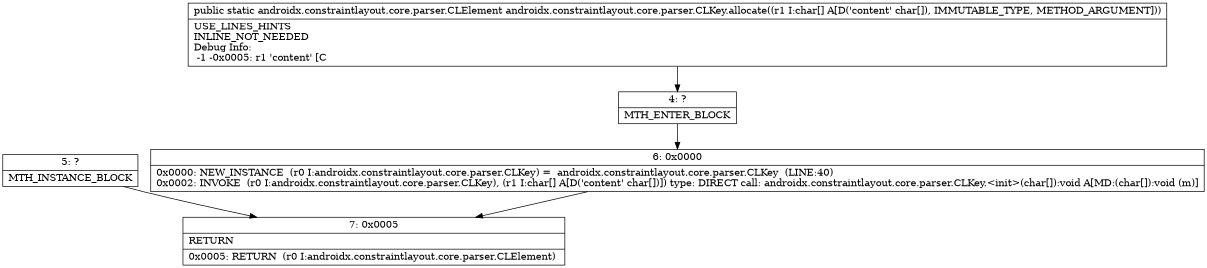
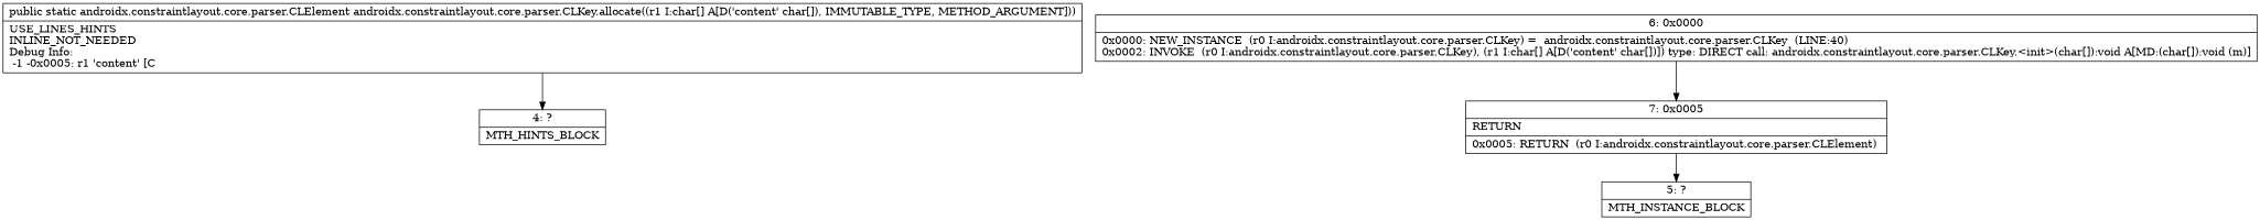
  digraph {
    node [shape=record]
-   n1 [label="{4\:\ ?|MTH_ENTER_BLOCK\l}"]
+   n1 [label="{4\:\ ?|MTH_HINTS_BLOCK\l}"]
    n2 [label="{6\:\ 0x0000|0x0000: NEW_INSTANCE  (r0 I:androidx.constraintlayout.core.parser.CLKey) =  androidx.constraintlayout.core.parser.CLKey  (LINE:40)\l0x0002: INVOKE  (r0 I:androidx.constraintlayout.core.parser.CLKey), (r1 I:char[] A[D('content' char[])]) type: DIRECT call: androidx.constraintlayout.core.parser.CLKey.\<init\>(char[]):void A[MD:(char[]):void (m)]\l}"]
    n3 [label="{7\:\ 0x0005|RETURN\l|0x0005: RETURN  (r0 I:androidx.constraintlayout.core.parser.CLElement) \l}"]
    n4 [label="{5\:\ ?|MTH_INSTANCE_BLOCK\l}"]
    n5 [label="{public static androidx.constraintlayout.core.parser.CLElement androidx.constraintlayout.core.parser.CLKey.allocate((r1 I:char[] A[D('content' char[]), IMMUTABLE_TYPE, METHOD_ARGUMENT]))  | USE_LINES_HINTS\lINLINE_NOT_NEEDED\lDebug Info:\l  \-1 \-0x0005: r1 'content' [C\l}"]
-   n1 -> n2
    n2 -> n3
-   n4 -> n3
+   n3 -> n4
    n5 -> n1
  }
